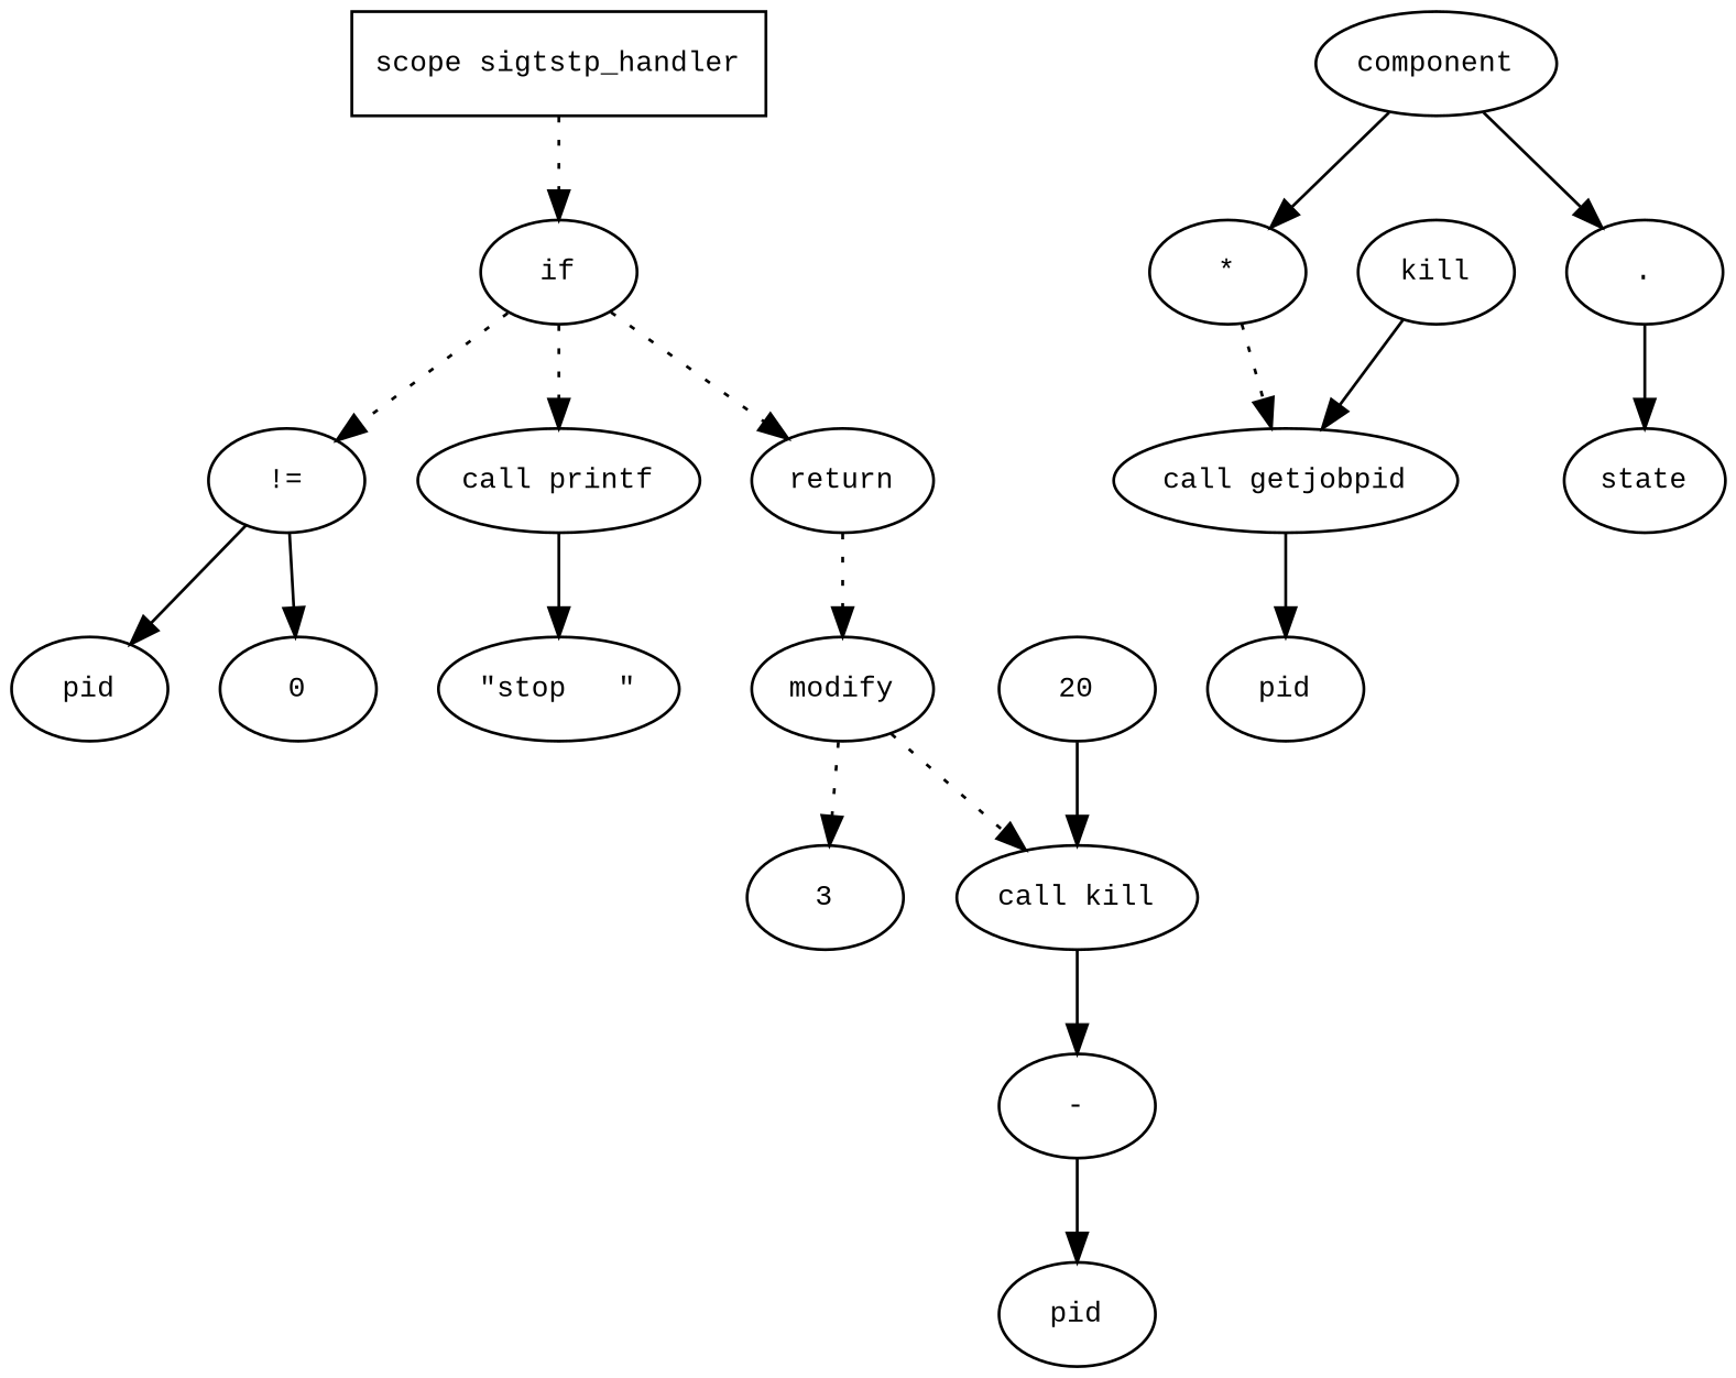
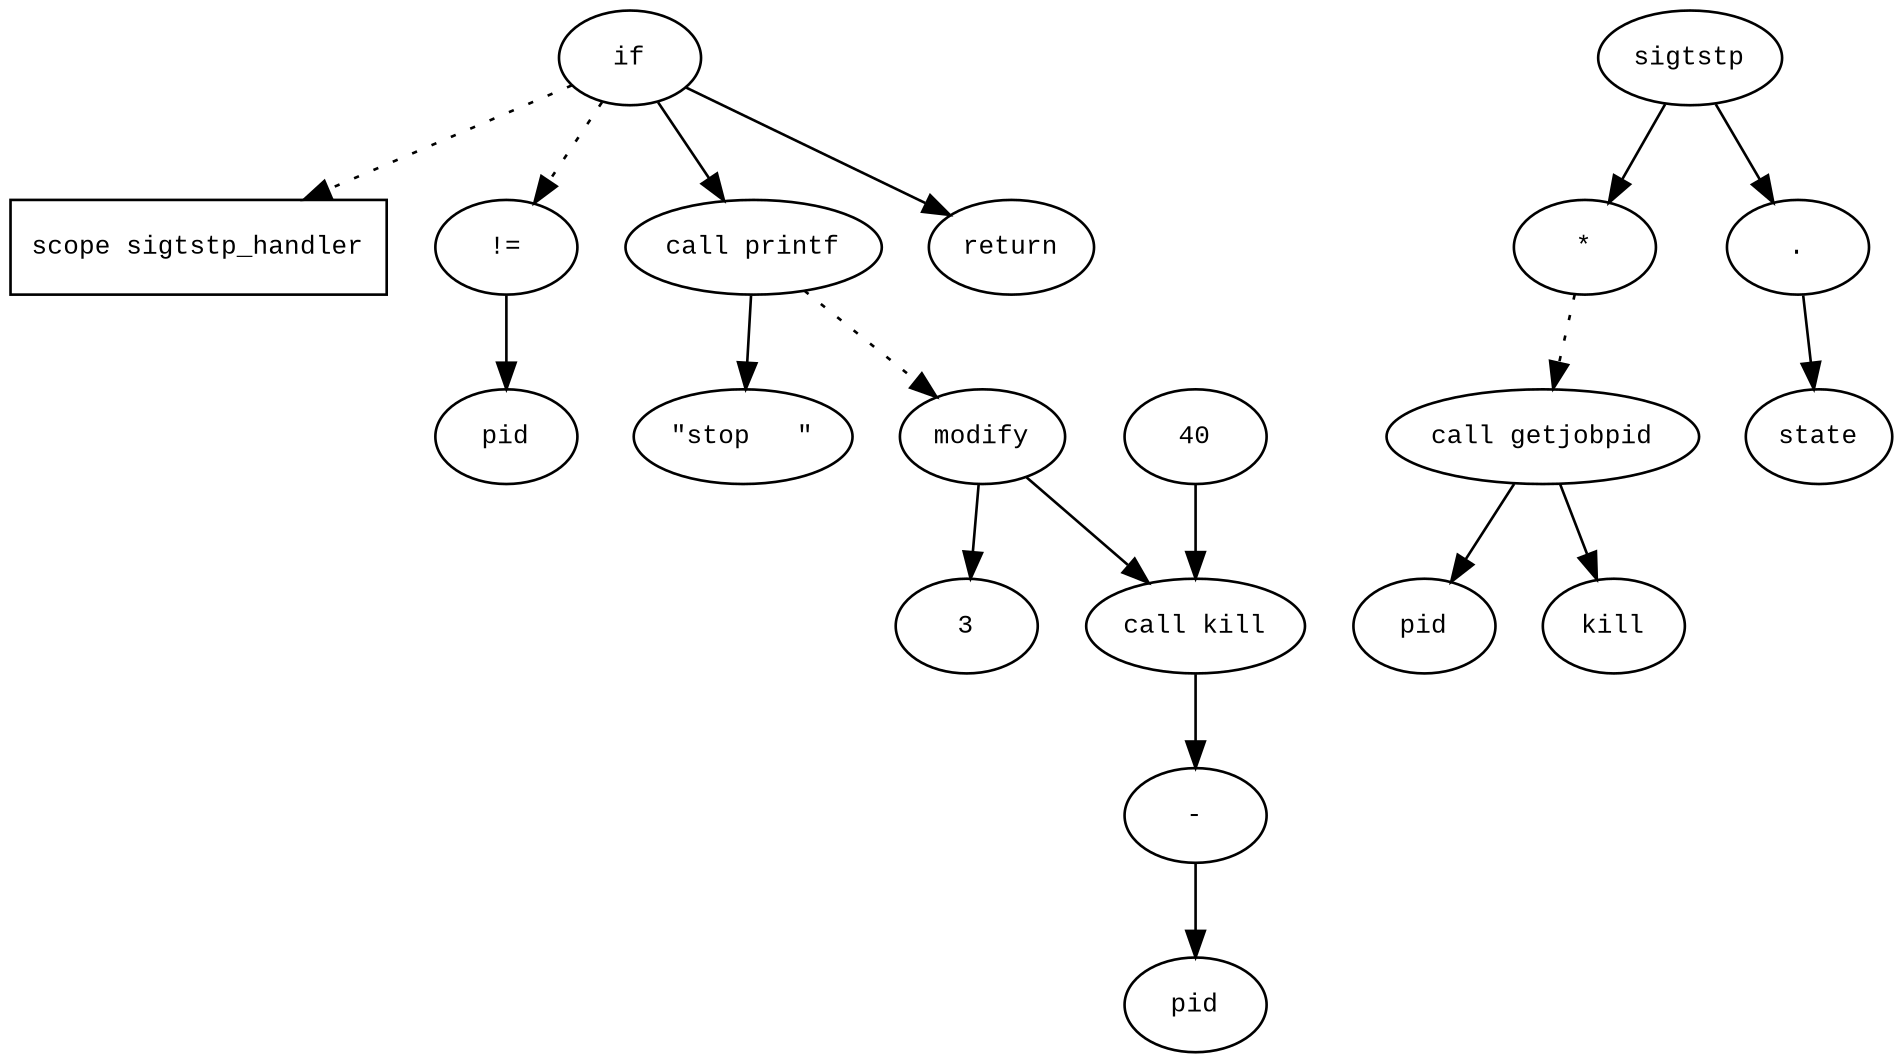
  digraph {
    fontname="Times New Roman"
    fontsize=10
    node [fontname="Courier New" fontsize=10 shape=ellipse]
    edge [fontname="Times New Roman" fontsize=10]
    n1 [label="scope sigtstp_handler" shape=box]
    n2 [label=if]
    n3 [label="!="]
    n4 [label="call printf"]
    n5 [label=return]
    n6 [label=pid]
-   n7 [label=0]
    n8 [label="\"stop   \""]
    n9 [label=modify]
    n10 [label=3]
    n11 [label="call kill"]
-   n12 [label=component]
+   n12 [label=sigtstp]
    n13 [label="*"]
    n14 [label="."]
    n15 [label="-"]
    n16 [label="call getjobpid"]
    n17 [label=state]
    n18 [label=pid]
    n19 [label=kill]
-   n20 [label=20]
+   n20 [label=40]
    n21 [label=pid]
-   n1 -> n2 [style=dotted]
+   n2 -> n1 [style=dotted]
    n2 -> n3 [style=dotted]
-   n2 -> n4 [style=dotted]
-   n2 -> n5 [style=dotted]
+   n2 -> n4 [style=solid]
+   n2 -> n5 [style=solid]
    n3 -> n6
-   n3 -> n7
    n4 -> n8
-   n5 -> n9 [style=dotted]
-   n9 -> n10 [style=dotted]
-   n9 -> n11 [style=dotted]
+   n4 -> n9 [style=dotted]
+   n9 -> n10
+   n9 -> n11 [style=solid]
    n11 -> n15
    n12 -> n13
    n12 -> n14
    n13 -> n16 [style=dotted]
    n14 -> n17
    n15 -> n21
    n16 -> n18
-   n19 -> n16
+   n16 -> n19
    n20 -> n11
  }
